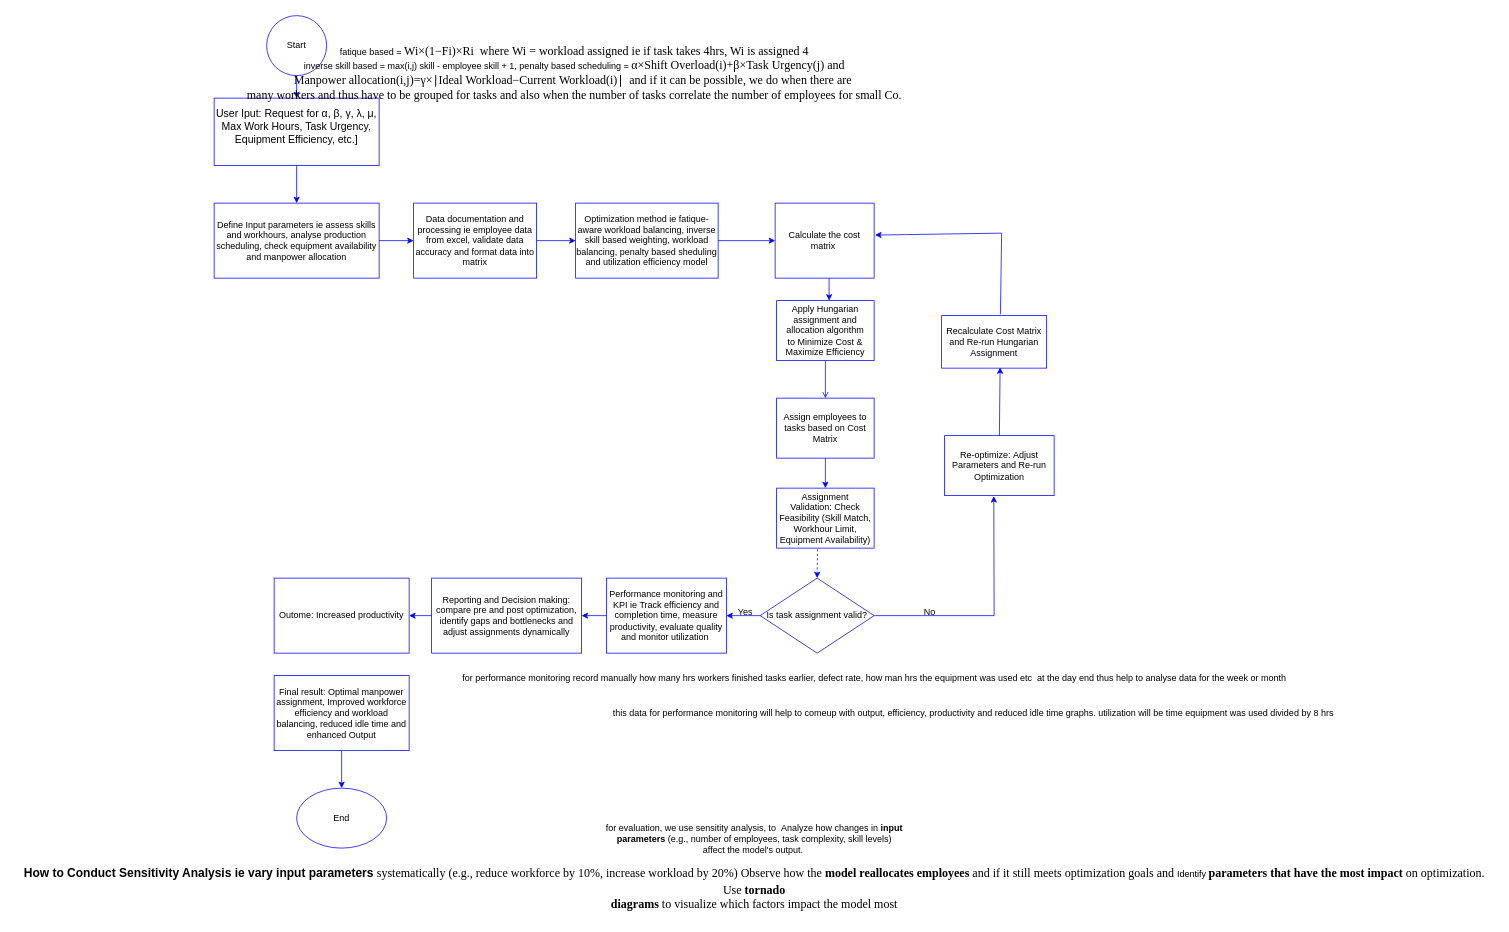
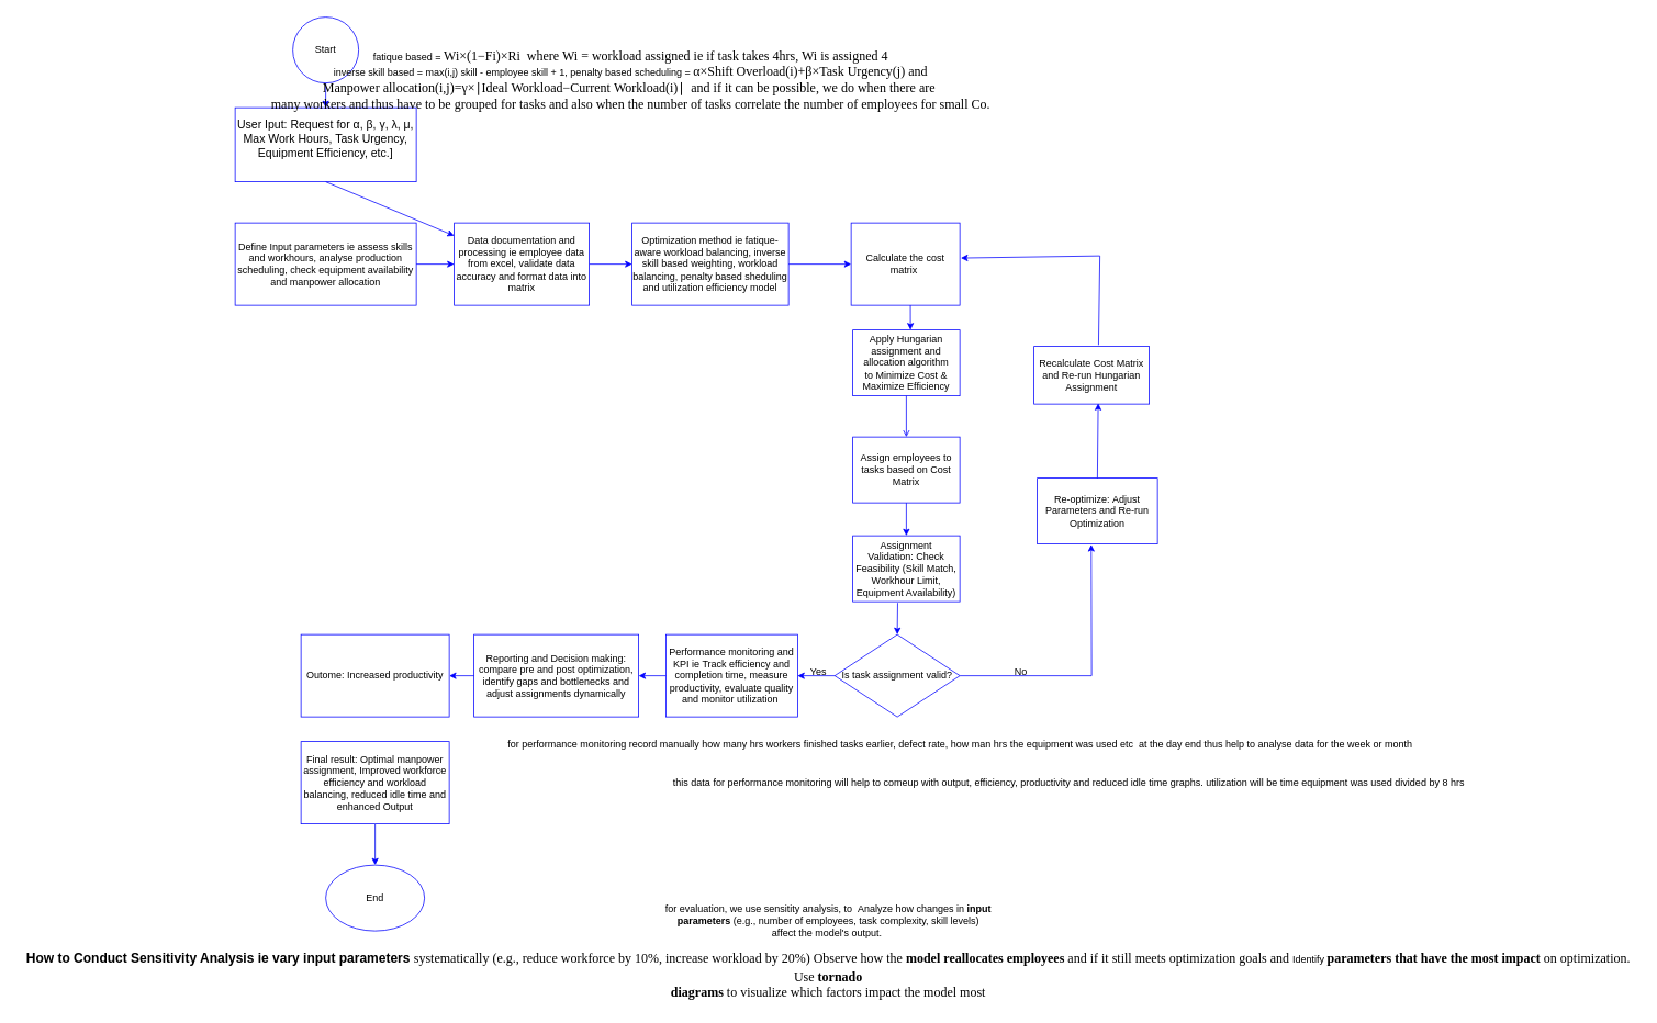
  <mxCell id="0" />
  <mxCell id="1" parent="0" />
  <mxCell id="2" value="Start" style="ellipse;whiteSpace=wrap;html=1;aspect=fixed;strokeColor=#0000FF;" parent="1" vertex="1"><mxGeometry x="355" y="20" width="80" height="80" as="geometry" /></mxCell>
  <mxCell id="3" style="edgeStyle=none;html=1;" parent="1" edge="1"><mxGeometry relative="1" as="geometry"><mxPoint x="315" y="190" as="targetPoint" /><mxPoint x="315" y="190" as="sourcePoint" /></mxGeometry></mxCell>
  <mxCell id="4" value="&lt;font style=&quot;font-size: 14px;&quot;&gt;User Iput: Request for&amp;nbsp;&lt;/font&gt;&lt;span style=&quot;background-color: transparent; font-size: 14px;&quot;&gt;α, β, γ, λ, μ, Max Work Hours, Task Urgency, Equipment Efficiency, etc.]&lt;/span&gt;&lt;div&gt;&lt;span style=&quot;background-color: transparent;&quot;&gt;&lt;br&gt;&lt;/span&gt;&lt;/div&gt;" style="rounded=0;whiteSpace=wrap;html=1;strokeColor=#0000FF;" parent="1" vertex="1"><mxGeometry y="130" width="220" height="90" as="geometry" x="285" /></mxCell>
  <mxCell id="5" value="Define Input parameters ie assess skills and workhours, analyse production scheduling, check equipment availability and manpower allocation" style="rounded=0;whiteSpace=wrap;html=1;strokeColor=#0000FF;" parent="1" vertex="1"><mxGeometry y="270" width="220" height="100" as="geometry" x="285" /></mxCell>
  <mxCell id="6" value="" style="edgeStyle=none;html=1;strokeColor=#0000FF;" parent="1" source="7" target="8" edge="1"><mxGeometry relative="1" as="geometry" /></mxCell>
  <mxCell id="7" value="Data documentation and processing ie employee data from excel, validate data accuracy and format data into matrix" style="rounded=0;whiteSpace=wrap;html=1;strokeColor=#0000FF;" parent="1" vertex="1"><mxGeometry x="551" y="270" width="164" height="100" as="geometry" /></mxCell>
  <mxCell id="8" value="Optimization method ie fatique-aware workload balancing, inverse skill based weighting, workload balancing, penalty based sheduling and utilization efficiency model" style="rounded=0;whiteSpace=wrap;html=1;strokeColor=#0000FF;" parent="1" vertex="1"><mxGeometry x="767" y="270" width="190" height="100" as="geometry" /></mxCell>
  <mxCell id="9" value="Apply Hungarian assignment and allocation algorithm to&amp;nbsp;Minimize Cost &amp;amp; Maximize Efficiency" style="rounded=0;whiteSpace=wrap;html=1;strokeColor=#0000FF;" parent="1" vertex="1"><mxGeometry x="1035" y="400" width="130" height="80" as="geometry" /></mxCell>
  <mxCell id="10" value="Calculate the cost matrix&amp;nbsp;" style="rounded=0;whiteSpace=wrap;html=1;strokeColor=#0000FF;" parent="1" vertex="1"><mxGeometry x="1033" y="270" width="132" height="100" as="geometry" /></mxCell>
  <mxCell id="11" value="Assign employees to tasks based on Cost Matrix" style="rounded=0;whiteSpace=wrap;html=1;strokeColor=#0000FF;" parent="1" vertex="1"><mxGeometry x="1035" y="530" width="130" height="80" as="geometry" /></mxCell>
  <mxCell id="12" value="Assignment Validation:&amp;nbsp;Check Feasibility (Skill Match, Workhour Limit, Equipment Availability)" style="rounded=0;whiteSpace=wrap;html=1;strokeColor=#0000FF;" parent="1" vertex="1"><mxGeometry x="1035" y="650" width="130" height="80" as="geometry" /></mxCell>
  <mxCell id="13" value="Is task assignment valid?" style="rhombus;whiteSpace=wrap;html=1;strokeColor=#0000FF;" parent="1" vertex="1"><mxGeometry x="1013" y="770" width="152" height="100" as="geometry" /></mxCell>
  <mxCell id="14" value="Performance monitoring and KPI ie Track efficiency and completion time, measure productivity, evaluate quality and monitor utilization&amp;nbsp;" style="rounded=0;whiteSpace=wrap;html=1;strokeColor=#0000FF;" parent="1" vertex="1"><mxGeometry x="808" y="770" width="160" height="100" as="geometry" /></mxCell>
  <mxCell id="15" value="Reporting and Decision making: compare pre and post optimization, identify gaps and bottlenecks and adjust assignments dynamically" style="rounded=0;whiteSpace=wrap;html=1;strokeColor=#0000FF;" parent="1" vertex="1"><mxGeometry x="575" y="770" width="200" height="100" as="geometry" /></mxCell>
  <mxCell id="16" value="Outome: Increased productivity" style="rounded=0;whiteSpace=wrap;html=1;strokeColor=#0000FF;" parent="1" vertex="1"><mxGeometry x="365" y="770" width="180" height="100" as="geometry" /></mxCell>
  <mxCell id="17" value="End" style="ellipse;whiteSpace=wrap;html=1;strokeColor=#0000FF;" parent="1" vertex="1"><mxGeometry x="395" y="1050" width="120" height="80" as="geometry" /></mxCell>
  <mxCell id="18" value="Re-optimize:&amp;nbsp;Adjust Parameters and Re-run Optimization" style="rounded=0;whiteSpace=wrap;html=1;strokeColor=#0000FF;" parent="1" vertex="1"><mxGeometry x="1259" y="580" width="146" height="80" as="geometry" /></mxCell>
  <mxCell id="19" value="Final result: Optimal manpower assignment, Improved workforce efficiency and workload balancing, reduced idle time and enhanced Output" style="rounded=0;whiteSpace=wrap;html=1;strokeColor=#0000FF;" parent="1" vertex="1"><mxGeometry x="365" y="900" width="180" height="100" as="geometry" /></mxCell>
  <mxCell id="20" value="Recalculate Cost Matrix and Re-run Hungarian Assignment" style="rounded=0;whiteSpace=wrap;html=1;strokeColor=#0000FF;" parent="1" vertex="1"><mxGeometry x="1255" y="420" width="140" height="70" as="geometry" /></mxCell>
  <mxCell id="21" value="" style="endArrow=classic;html=1;exitX=0.5;exitY=1;exitDx=0;exitDy=0;strokeColor=#0000FF;" parent="1" source="2" edge="1"><mxGeometry width="50" height="50" relative="1" as="geometry"><mxPoint x="665" y="330" as="sourcePoint" /><mxPoint x="395" y="130" as="targetPoint" /></mxGeometry></mxCell>
- <mxCell id="22" value="" style="endArrow=classic;html=1;exitX=0.5;exitY=1;exitDx=0;exitDy=0;strokeColor=#0000FF;" parent="1" source="4" target="5" edge="1"><mxGeometry width="50" height="50" relative="1" as="geometry"><mxPoint x="665" y="330" as="sourcePoint" /><mxPoint x="715" y="280" as="targetPoint" /></mxGeometry></mxCell>
+ <mxCell id="22" value="" style="endArrow=classic;html=1;exitX=0.5;exitY=1;exitDx=0;exitDy=0;strokeColor=#0000FF;" parent="1" source="4" target="7" edge="1"><mxGeometry width="50" height="50" relative="1" as="geometry"><mxPoint x="665" y="330" as="sourcePoint" /><mxPoint x="715" y="280" as="targetPoint" /></mxGeometry></mxCell>
  <mxCell id="23" value="" style="endArrow=classic;html=1;exitX=1;exitY=0.5;exitDx=0;exitDy=0;strokeColor=#0000FF;" parent="1" source="5" target="7" edge="1"><mxGeometry width="50" height="50" relative="1" as="geometry"><mxPoint x="595" y="330" as="sourcePoint" /><mxPoint x="645" y="280" as="targetPoint" /></mxGeometry></mxCell>
  <mxCell id="24" value="" style="endArrow=classic;html=1;exitX=1;exitY=0.5;exitDx=0;exitDy=0;entryX=0;entryY=0.5;entryDx=0;entryDy=0;strokeColor=#0000FF;" parent="1" source="8" target="10" edge="1"><mxGeometry width="50" height="50" relative="1" as="geometry"><mxPoint x="595" y="330" as="sourcePoint" /><mxPoint x="645" y="280" as="targetPoint" /></mxGeometry></mxCell>
  <mxCell id="25" value="" style="endArrow=classic;html=1;exitX=0.545;exitY=1;exitDx=0;exitDy=0;exitPerimeter=0;strokeColor=#0000FF;" parent="1" source="10" edge="1"><mxGeometry width="50" height="50" relative="1" as="geometry"><mxPoint x="925" y="330" as="sourcePoint" /><mxPoint x="1105" y="400" as="targetPoint" /></mxGeometry></mxCell>
  <mxCell id="26" value="" style="endArrow=open;html=1;exitX=0.5;exitY=1;exitDx=0;exitDy=0;entryX=0.5;entryY=0;entryDx=0;entryDy=0;strokeColor=#0000FF;" parent="1" source="9" target="11" edge="1"><mxGeometry width="50" height="50" relative="1" as="geometry"><mxPoint x="925" y="330" as="sourcePoint" /><mxPoint x="975" y="280" as="targetPoint" /></mxGeometry></mxCell>
  <mxCell id="27" value="" style="endArrow=classic;html=1;exitX=0.5;exitY=1;exitDx=0;exitDy=0;strokeColor=#0000FF;" parent="1" source="11" target="12" edge="1"><mxGeometry width="50" height="50" relative="1" as="geometry"><mxPoint x="925" y="580" as="sourcePoint" /><mxPoint x="975" y="530" as="targetPoint" /></mxGeometry></mxCell>
- <mxCell id="28" value="" style="endArrow=classic;html=1;entryX=0.5;entryY=0;entryDx=0;entryDy=0;exitX=0.419;exitY=1.018;exitDx=0;exitDy=0;exitPerimeter=0;strokeColor=#0000FF;dashed=1;" parent="1" source="12" target="13" edge="1"><mxGeometry width="50" height="50" relative="1" as="geometry"><mxPoint x="925" y="580" as="sourcePoint" /><mxPoint x="975" y="530" as="targetPoint" /></mxGeometry></mxCell>
+ <mxCell id="28" value="" style="endArrow=classic;html=1;entryX=0.5;entryY=0;entryDx=0;entryDy=0;exitX=0.419;exitY=1.018;exitDx=0;exitDy=0;exitPerimeter=0;strokeColor=#0000FF;" parent="1" source="12" target="13" edge="1"><mxGeometry width="50" height="50" relative="1" as="geometry"><mxPoint x="925" y="580" as="sourcePoint" /><mxPoint x="975" y="530" as="targetPoint" /></mxGeometry></mxCell>
  <mxCell id="29" value="" style="endArrow=classic;html=1;exitX=0;exitY=0.5;exitDx=0;exitDy=0;entryX=1;entryY=0.5;entryDx=0;entryDy=0;strokeColor=#0000FF;" parent="1" source="13" target="14" edge="1"><mxGeometry width="50" height="50" relative="1" as="geometry"><mxPoint x="925" y="580" as="sourcePoint" /><mxPoint x="975" y="530" as="targetPoint" /></mxGeometry></mxCell>
  <mxCell id="30" value="" style="endArrow=classic;html=1;exitX=0;exitY=0.5;exitDx=0;exitDy=0;strokeColor=#0000FF;" parent="1" source="14" target="15" edge="1"><mxGeometry width="50" height="50" relative="1" as="geometry"><mxPoint x="925" y="580" as="sourcePoint" /><mxPoint x="975" y="530" as="targetPoint" /></mxGeometry></mxCell>
  <mxCell id="31" value="" style="endArrow=classic;html=1;exitX=0;exitY=0.5;exitDx=0;exitDy=0;entryX=1;entryY=0.5;entryDx=0;entryDy=0;strokeColor=#0000FF;" parent="1" source="15" target="16" edge="1"><mxGeometry width="50" height="50" relative="1" as="geometry"><mxPoint x="925" y="580" as="sourcePoint" /><mxPoint x="975" y="530" as="targetPoint" /></mxGeometry></mxCell>
  <mxCell id="32" value="" style="endArrow=classic;html=1;exitX=0.5;exitY=1;exitDx=0;exitDy=0;entryX=0.5;entryY=0;entryDx=0;entryDy=0;strokeColor=#E6FFCC;" parent="1" source="19" target="17" edge="1"><mxGeometry width="50" height="50" relative="1" as="geometry"><mxPoint x="495" y="900" as="sourcePoint" /><mxPoint x="545" y="850" as="targetPoint" /></mxGeometry></mxCell>
  <mxCell id="33" value="" style="endArrow=none;html=1;exitX=1;exitY=0.5;exitDx=0;exitDy=0;strokeColor=#0000FF;" parent="1" source="13" edge="1"><mxGeometry width="50" height="50" relative="1" as="geometry"><mxPoint x="925" y="730" as="sourcePoint" /><mxPoint x="1325" y="820" as="targetPoint" /></mxGeometry></mxCell>
  <mxCell id="34" value="" style="endArrow=classic;html=1;entryX=0.449;entryY=1.008;entryDx=0;entryDy=0;entryPerimeter=0;strokeColor=#0000FF;" parent="1" target="18" edge="1"><mxGeometry width="50" height="50" relative="1" as="geometry"><mxPoint x="1325" y="820" as="sourcePoint" /><mxPoint x="975" y="680" as="targetPoint" /></mxGeometry></mxCell>
  <mxCell id="35" value="" style="endArrow=none;html=1;exitX=0.56;exitY=-0.025;exitDx=0;exitDy=0;exitPerimeter=0;strokeColor=#0000FF;" parent="1" source="20" edge="1"><mxGeometry width="50" height="50" relative="1" as="geometry"><mxPoint x="925" y="420" as="sourcePoint" /><mxPoint x="1335" y="310" as="targetPoint" /></mxGeometry></mxCell>
  <mxCell id="36" value="" style="endArrow=classic;html=1;entryX=1.009;entryY=0.426;entryDx=0;entryDy=0;entryPerimeter=0;strokeColor=#0000FF;" parent="1" target="10" edge="1"><mxGeometry width="50" height="50" relative="1" as="geometry"><mxPoint x="1335" y="310" as="sourcePoint" /><mxPoint x="975" y="370" as="targetPoint" /></mxGeometry></mxCell>
  <mxCell id="37" value="" style="endArrow=classic;html=1;exitX=0.5;exitY=0;exitDx=0;exitDy=0;entryX=0.557;entryY=0.986;entryDx=0;entryDy=0;entryPerimeter=0;strokeColor=#0000FF;" parent="1" source="18" target="20" edge="1"><mxGeometry width="50" height="50" relative="1" as="geometry"><mxPoint x="925" y="500" as="sourcePoint" /><mxPoint x="975" y="450" as="targetPoint" /></mxGeometry></mxCell>
  <mxCell id="38" value="for performance monitoring record manually how many hrs workers finished tasks earlier, defect rate, how man hrs the equipment was used etc&amp;nbsp; at the day end thus help to analyse data for the week or month" style="text;html=1;align=center;verticalAlign=middle;resizable=0;points=[];autosize=1;strokeColor=none;fillColor=none;" parent="1" vertex="1"><mxGeometry x="605" y="888" width="1120" height="30" as="geometry" /></mxCell>
  <mxCell id="39" value="this data for performance monitoring will help to comeup with output, efficiency, productivity and reduced idle time graphs. utilization will be time equipment was used divided by 8 hrs" style="text;html=1;align=center;verticalAlign=middle;resizable=0;points=[];autosize=1;strokeColor=none;fillColor=none;" parent="1" vertex="1"><mxGeometry x="807" y="935" width="980" height="30" as="geometry" /></mxCell>
  <mxCell id="40" value="No" style="text;html=1;align=center;verticalAlign=middle;resizable=0;points=[];autosize=1;strokeColor=none;fillColor=none;" parent="1" vertex="1"><mxGeometry x="1219" y="800" width="40" height="30" as="geometry" /></mxCell>
  <mxCell id="41" value="Yes" style="text;html=1;align=center;verticalAlign=middle;resizable=0;points=[];autosize=1;strokeColor=none;fillColor=none;" parent="1" vertex="1"><mxGeometry x="973" y="800" width="40" height="30" as="geometry" /></mxCell>
  <mxCell id="42" value="" style="endArrow=classic;html=1;exitX=0.5;exitY=1;exitDx=0;exitDy=0;strokeColor=#0000FF;" parent="1" source="19" target="17" edge="1"><mxGeometry width="50" height="50" relative="1" as="geometry"><mxPoint x="645" y="860" as="sourcePoint" /><mxPoint x="695" y="810" as="targetPoint" /></mxGeometry></mxCell>
  <mxCell id="43" value="fatique based =&amp;nbsp;&lt;span style=&quot;font-size:12.0pt;line-height:&lt;br/&gt;107%;font-family:&amp;quot;Times New Roman&amp;quot;,serif;mso-fareast-font-family:&amp;quot;Times New Roman&amp;quot;;&lt;br/&gt;color:black;mso-themecolor:text1;mso-font-kerning:0pt;mso-ligatures:none;&lt;br/&gt;mso-ansi-language:#0C00;mso-fareast-language:#0C00;mso-bidi-language:AR-SA&quot; lang=&quot;en-UG&quot;&gt;Wi×(1−Fi)×Ri&amp;nbsp; where Wi = workload assigned ie if task takes 4hrs, Wi is assigned 4&lt;/span&gt;&lt;div&gt;inverse skill based = max(i,j) skill - employee skill + 1, penalty based scheduling =&amp;nbsp;&lt;span style=&quot;color: black; font-family: &amp;quot;Times New Roman&amp;quot;, serif; font-size: 12pt; background-color: transparent;&quot;&gt;α×Shift&amp;nbsp;Overload(i)+β×Task&amp;nbsp;Urgency(j) and&lt;/span&gt;&lt;/div&gt;&lt;div&gt;&lt;span style=&quot;color: black; font-family: &amp;quot;Times New Roman&amp;quot;, serif; font-size: 12pt; background-color: transparent;&quot;&gt;&lt;span style=&quot;font-size: 12pt; line-height: 107%; color: black;&quot; lang=&quot;en-UG&quot;&gt;Manpower allocation(i,j)=γ×&lt;/span&gt;&lt;span style=&quot;font-size:12.0pt;line-height:107%;font-family:&amp;quot;Cambria Math&amp;quot;,serif;&lt;br/&gt;mso-fareast-font-family:&amp;quot;Times New Roman&amp;quot;;mso-bidi-font-family:&amp;quot;Cambria Math&amp;quot;;&lt;br/&gt;color:black;mso-themecolor:text1;mso-font-kerning:0pt;mso-ligatures:none;&lt;br/&gt;mso-ansi-language:#0C00;mso-fareast-language:#0C00;mso-bidi-language:AR-SA&quot; lang=&quot;en-UG&quot;&gt;∣&lt;/span&gt;&lt;span style=&quot;font-size: 12pt; line-height: 107%; color: black;&quot; lang=&quot;en-UG&quot;&gt;Ideal&amp;nbsp;Workload−Current&amp;nbsp;Workload(i)&lt;/span&gt;&lt;span style=&quot;font-size:12.0pt;line-height:107%;font-family:&amp;quot;Cambria Math&amp;quot;,serif;&lt;br/&gt;mso-fareast-font-family:&amp;quot;Times New Roman&amp;quot;;mso-bidi-font-family:&amp;quot;Cambria Math&amp;quot;;&lt;br/&gt;color:black;mso-themecolor:text1;mso-font-kerning:0pt;mso-ligatures:none;&lt;br/&gt;mso-ansi-language:#0C00;mso-fareast-language:#0C00;mso-bidi-language:AR-SA&quot; lang=&quot;en-UG&quot;&gt;∣&amp;nbsp; and if it can be possible, we do when there are&amp;nbsp;&lt;/span&gt;&lt;/span&gt;&lt;/div&gt;&lt;div&gt;&lt;span style=&quot;color: black; font-family: &amp;quot;Times New Roman&amp;quot;, serif; font-size: 12pt; background-color: transparent;&quot;&gt;&lt;span style=&quot;font-size:12.0pt;line-height:107%;font-family:&amp;quot;Cambria Math&amp;quot;,serif;&lt;br/&gt;mso-fareast-font-family:&amp;quot;Times New Roman&amp;quot;;mso-bidi-font-family:&amp;quot;Cambria Math&amp;quot;;&lt;br/&gt;color:black;mso-themecolor:text1;mso-font-kerning:0pt;mso-ligatures:none;&lt;br/&gt;mso-ansi-language:#0C00;mso-fareast-language:#0C00;mso-bidi-language:AR-SA&quot; lang=&quot;en-UG&quot;&gt;many workers and thus have to be grouped for tasks and also when the number of tasks correlate the number of employees for small Co.&lt;/span&gt;&lt;/span&gt;&lt;/div&gt;&lt;div&gt;&lt;span style=&quot;background-color: transparent;&quot;&gt;&amp;nbsp;&amp;nbsp;&lt;/span&gt;&lt;/div&gt;" style="text;html=1;align=center;verticalAlign=middle;resizable=0;points=[];autosize=1;strokeColor=none;fillColor=none;" vertex="1" parent="1"><mxGeometry x="305" y="48" width="920" height="110" as="geometry" /></mxCell>
  <mxCell id="44" value="for evaluation, we use sensitity analysis, to&amp;nbsp;&amp;nbsp;&lt;span style=&quot;color: black; text-align: justify; background-color: transparent;&quot;&gt;Analyze how changes in &lt;/span&gt;&lt;strong style=&quot;text-align: justify; background-color: transparent;&quot;&gt;input&lt;br&gt;parameters&lt;/strong&gt;&lt;span style=&quot;color: black; text-align: justify; background-color: transparent;&quot;&gt; (e.g., number of employees, task complexity, skill levels)&lt;br&gt;affect the model's output.&amp;nbsp;&lt;/span&gt;&lt;p style=&quot;text-align:justify;line-height:150%&quot;&gt;&lt;span style=&quot;color: black;&quot; lang=&quot;en-UG&quot;&gt;&lt;/span&gt;&lt;/p&gt;&lt;div&gt;&lt;span style=&quot;color: black; text-align: justify; background-color: transparent;&quot;&gt;&lt;strong&gt;&lt;span style=&quot;font-size:12.0pt;&lt;br/&gt;line-height:107%;mso-fareast-font-family:Calibri;mso-fareast-theme-font:minor-latin;&lt;br/&gt;color:black;mso-themecolor:text1;mso-ansi-language:#0C00;mso-fareast-language:&lt;br/&gt;EN-US;mso-bidi-language:AR-SA&quot; lang=&quot;en-UG&quot;&gt;How to Conduct Sensitivity Analysis ie v&lt;/span&gt;&lt;/strong&gt;&lt;/span&gt;&lt;strong style=&quot;text-align: justify; background-color: transparent;&quot;&gt;&lt;span style=&quot;font-size:12.0pt;line-height:150%&quot; lang=&quot;en-UG&quot;&gt;ary input parameters&amp;nbsp;&lt;/span&gt;&lt;/strong&gt;&lt;span style=&quot;font-family: &amp;quot;Times New Roman&amp;quot;, serif; font-size: 12pt; text-align: justify; background-color: transparent;&quot;&gt;systematically (e.g., reduce workforce by 10%, increase workload by 20%)&amp;nbsp;&lt;/span&gt;&lt;span style=&quot;font-family: &amp;quot;Times New Roman&amp;quot;, serif; font-size: 12pt; text-align: justify; background-color: transparent;&quot;&gt;Observe&amp;nbsp;&lt;/span&gt;&lt;span style=&quot;text-align: justify; background-color: transparent; font-size: 12pt; line-height: 150%; font-family: &amp;quot;Times New Roman&amp;quot;, serif;&quot; lang=&quot;en-UG&quot;&gt;how the &lt;strong&gt;model reallocates employees&lt;/strong&gt; and if it still meets optimization goals and&amp;nbsp;&lt;/span&gt;&lt;span style=&quot;text-align: justify; background-color: transparent;&quot;&gt;Identify&amp;nbsp;&lt;/span&gt;&lt;strong style=&quot;text-align: justify; background-color: transparent; font-family: &amp;quot;Times New Roman&amp;quot;, serif; font-size: 12pt;&quot;&gt;parameters that have the most impact&lt;/strong&gt;&lt;span style=&quot;text-align: justify; background-color: transparent; font-family: &amp;quot;Times New Roman&amp;quot;, serif; font-size: 12pt;&quot;&gt; on optimization.&lt;/span&gt;&lt;/div&gt;&lt;div&gt;&lt;span style=&quot;color: black; text-align: justify; background-color: transparent;&quot;&gt;&lt;span style=&quot;font-size:12.0pt;line-height:&lt;br/&gt;107%;font-family:&amp;quot;Times New Roman&amp;quot;,serif;mso-fareast-font-family:Calibri;&lt;br/&gt;mso-fareast-theme-font:minor-latin;color:black;mso-themecolor:text1;mso-ansi-language:&lt;br/&gt;#0C00;mso-fareast-language:EN-US;mso-bidi-language:AR-SA&quot; lang=&quot;en-UG&quot;&gt;Use &lt;strong&gt;tornado&lt;br/&gt;diagrams&lt;/strong&gt; to visualize which factors impact the model most&lt;/span&gt;&lt;strong&gt;&lt;span style=&quot;font-size:12.0pt;&lt;br/&gt;line-height:107%;mso-fareast-font-family:Calibri;mso-fareast-theme-font:minor-latin;&lt;br/&gt;color:black;mso-themecolor:text1;mso-ansi-language:#0C00;mso-fareast-language:&lt;br/&gt;EN-US;mso-bidi-language:AR-SA&quot; lang=&quot;en-UG&quot;&gt;&lt;/span&gt;&lt;/strong&gt;&lt;/span&gt;&lt;/div&gt;" style="text;html=1;align=center;verticalAlign=middle;resizable=0;points=[];autosize=1;strokeColor=none;fillColor=none;" vertex="1" parent="1"><mxGeometry x="20" y="1090" width="1970" height="130" as="geometry" /></mxCell>
